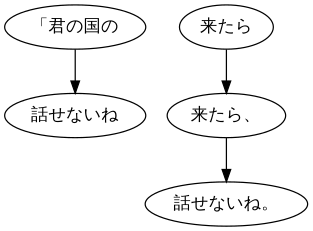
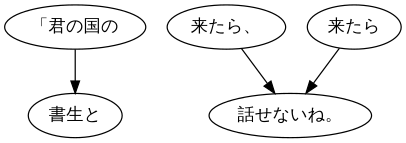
  digraph {
    fontname="JetBrains Mono"
    node [fontname="JetBrains Mono"]
    edge [fontname="JetBrains Mono"]
    n1 [label="「君の国の"]
-   n2 [label="話せないね"]
+   n2 [label="書生と"]
    n3 [label="来たら、"]
    n4 [label="話せないね。"]
    n5 [label="来たら"]
    n1 -> n2
    n3 -> n4
-   n5 -> n3
+   n5 -> n4
  }
